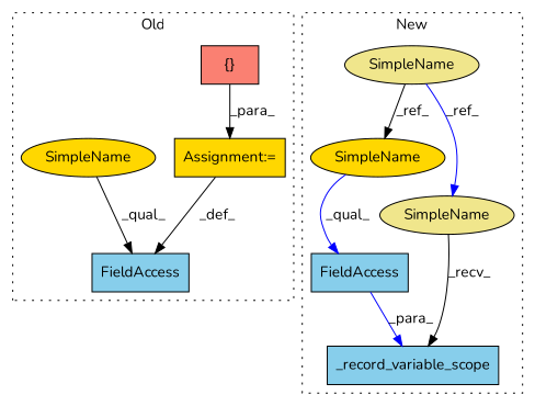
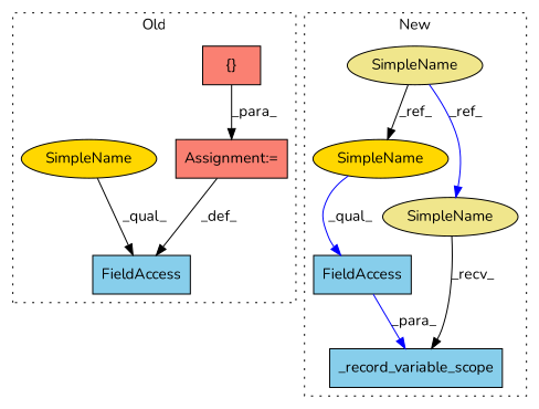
  digraph {
    fontname=Nunito
    node [a=42 l=4 s=50040 shape=box style=filled fillcolor=skyblue fontname=Nunito]
    edge [color=black fontname=Nunito]
    n1 [a=4 l=2 label="{}" s=49108 fillcolor=salmon]
    n2 [a=22 l=14 label=FieldAccess]
-   n3 [a=7 l=1 label="Assignment:=" s=49098 fillcolor=gold]
+   n3 [a=7 l=1 label="Assignment:=" s=49098 fillcolor=salmon]
    n4 [label=SimpleName shape=ellipse fillcolor=gold]
    n5 [a=32 l="23,1" label=_record_variable_scope s="50132,50164"]
    n6 [a=22 l=9 label=FieldAccess s=50155]
    n7 [label=SimpleName s=48412 shape=ellipse fillcolor=khaki]
    n8 [label=SimpleName s=50155 shape=ellipse fillcolor=gold]
    n9 [label=SimpleName s=50127 shape=ellipse fillcolor=khaki]
    subgraph cluster_1 {
      label=Old
      style=dotted
      n1
      n2
      n3
      n4
    }
    subgraph cluster_2 {
      label=New
      style=dotted
      n5
      n6
      n7
      n8
      n9
    }
    n1 -> n3 [label=_para_]
    n3 -> n2 [label=_def_]
    n4 -> n2 [label=_qual_]
    n6 -> n5 [label=_para_ color=blue]
    n7 -> n8 [label=_ref_]
    n7 -> n9 [label=_ref_ color=blue]
    n8 -> n6 [label=_qual_ color=blue]
    n9 -> n5 [label=_recv_]
  }
